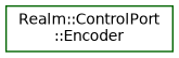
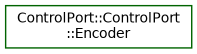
  digraph {
    rankdir=LR
-   n1 [color=darkgreen fillcolor=white fontname=Helvetica fontsize=10 height=0.2 label="Realm::ControlPort\l::Encoder" shape=box style=filled width=0.4]
+   n1 [color=darkgreen fillcolor=white fontname=Helvetica fontsize=10 height=0.2 label="ControlPort::ControlPort\l::Encoder" shape=box style=filled width=0.4]
  }
